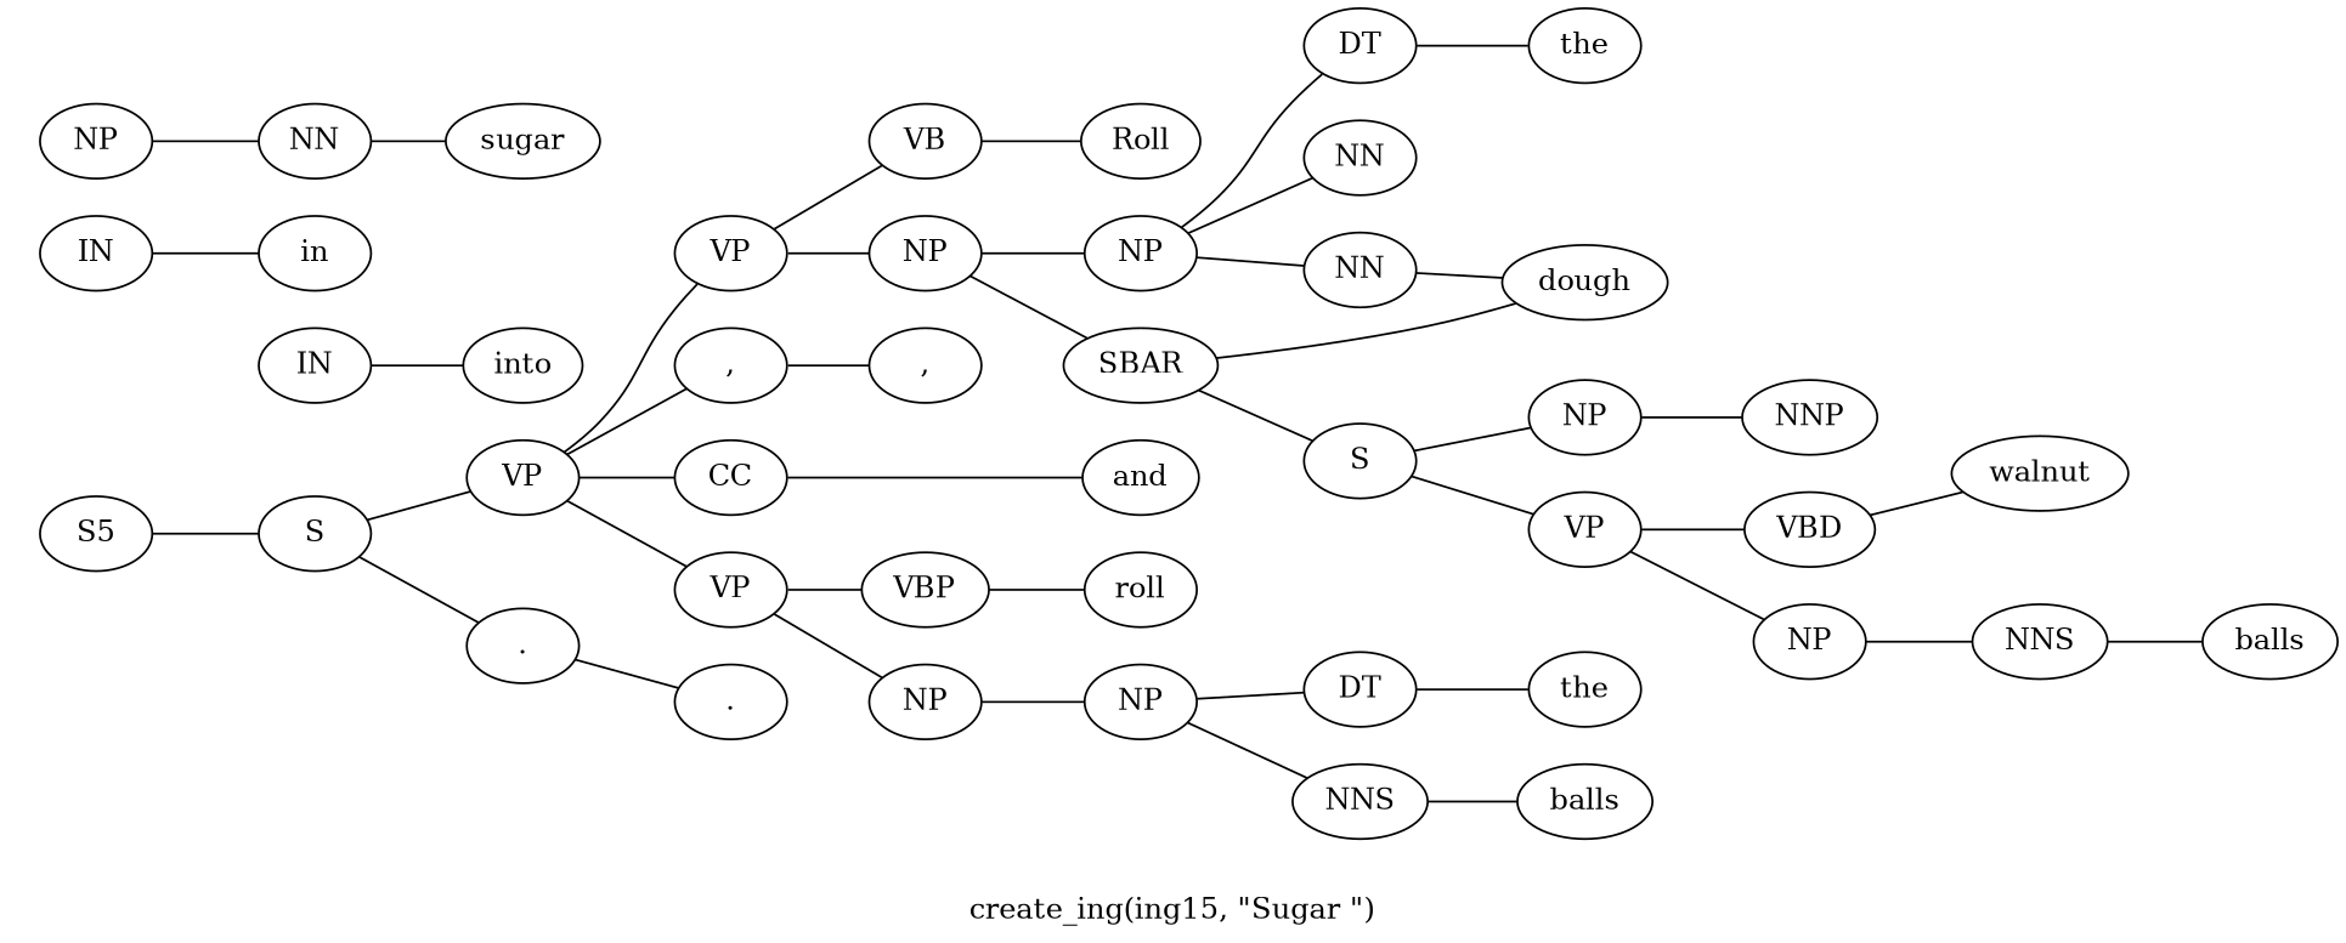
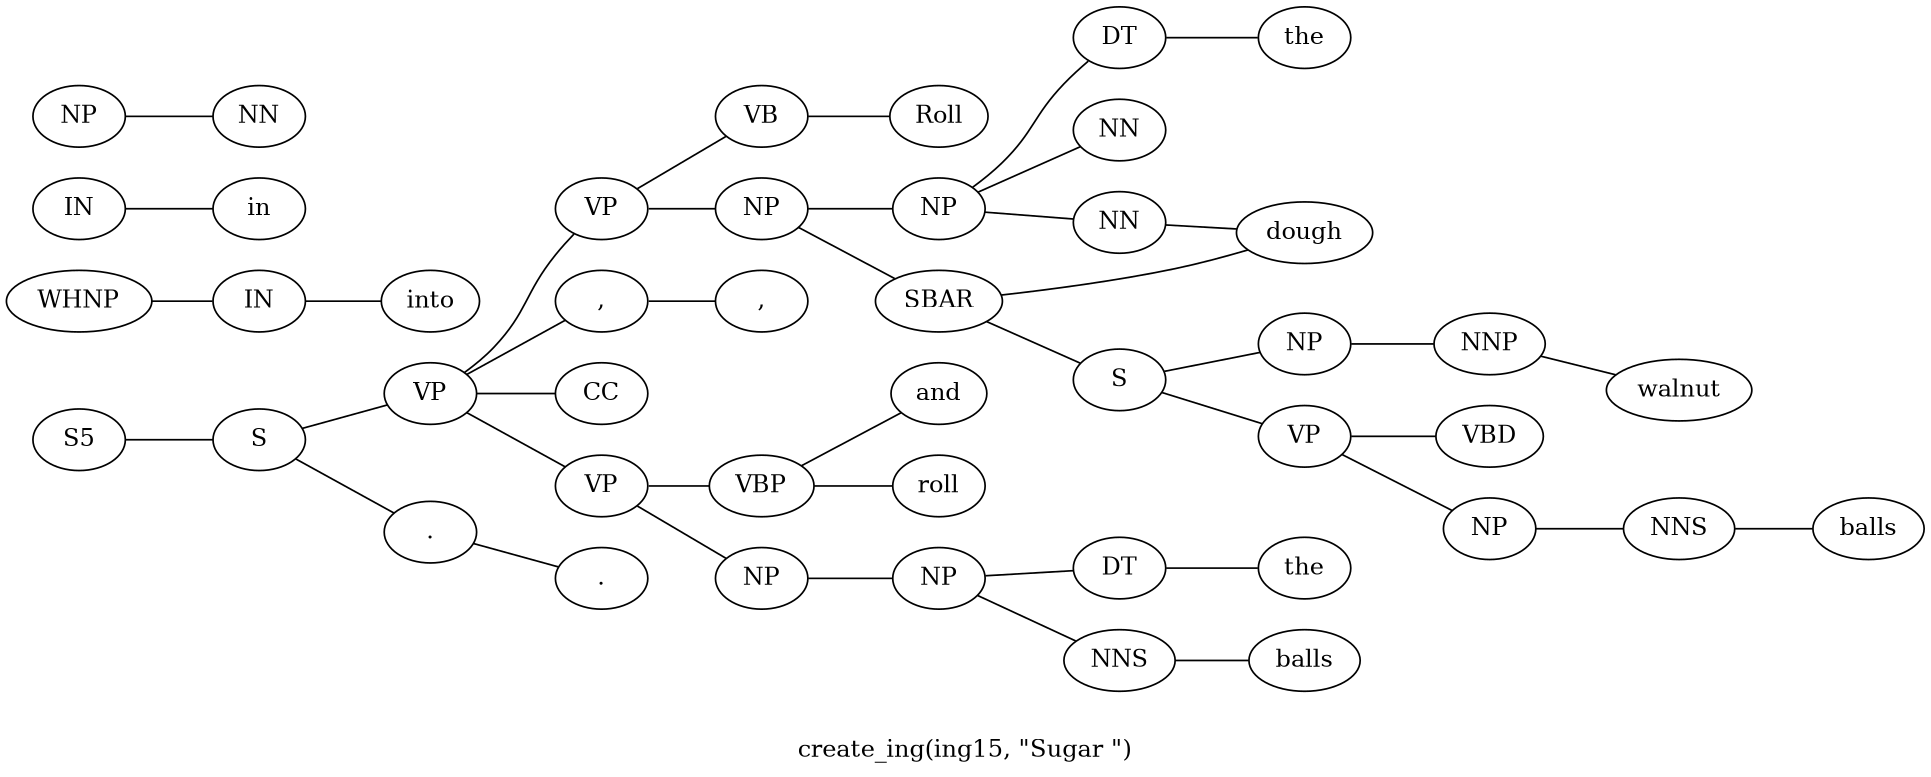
  graph {
    label="create_ing(ing15, \"Sugar \")"
    rankdir=LR
    n1 [label=S5]
    n2 [label=S]
    n3 [label=VP]
    n4 [label="."]
    n5 [label=VP]
    n6 [label=","]
    n7 [label=CC]
    n8 [label=VP]
    n9 [label="."]
    n10 [label=VB]
    n11 [label=NP]
    n12 [label=","]
    n13 [label=and]
    n14 [label=VBP]
    n15 [label=NP]
    n16 [label=Roll]
    n17 [label=NP]
    n18 [label=SBAR]
    n19 [label=DT]
    n20 [label=NN]
    n21 [label=NN]
    n22 [label=dough]
    n23 [label=S]
    n24 [label=the]
+   n25 [label=WHNP]
    n26 [label=IN]
    n27 [label=NP]
    n28 [label=VP]
    n29 [label=into]
    n30 [label=NNP]
    n31 [label=VBD]
    n32 [label=NP]
    n33 [label=walnut]
    n34 [label=NNS]
    n35 [label=balls]
    n36 [label=roll]
    n37 [label=NP]
    n38 [label=DT]
    n39 [label=NNS]
    n40 [label=the]
    n41 [label=balls]
    n42 [label=IN]
    n43 [label=in]
    n44 [label=NP]
    n45 [label=NN]
-   n46 [label=sugar]
    n1 -- n2
    n2 -- n3
    n2 -- n4
    n3 -- n5
    n3 -- n6
    n3 -- n7
    n3 -- n8
    n4 -- n9
    n5 -- n10
    n5 -- n11
    n6 -- n12
-   n7 -- n13
+   n14 -- n13
    n8 -- n14
    n8 -- n15
    n10 -- n16
    n11 -- n17
    n11 -- n18
    n14 -- n36
    n15 -- n37
    n17 -- n19
    n17 -- n20
    n17 -- n21
    n18 -- n22
    n18 -- n23
    n19 -- n24
    n21 -- n22
    n23 -- n27
    n23 -- n28
+   n25 -- n26
    n26 -- n29
    n27 -- n30
    n28 -- n31
    n28 -- n32
-   n31 -- n33
+   n30 -- n33
    n32 -- n34
    n34 -- n35
    n37 -- n38
    n37 -- n39
    n38 -- n40
    n39 -- n41
    n42 -- n43
    n44 -- n45
-   n45 -- n46
  }
